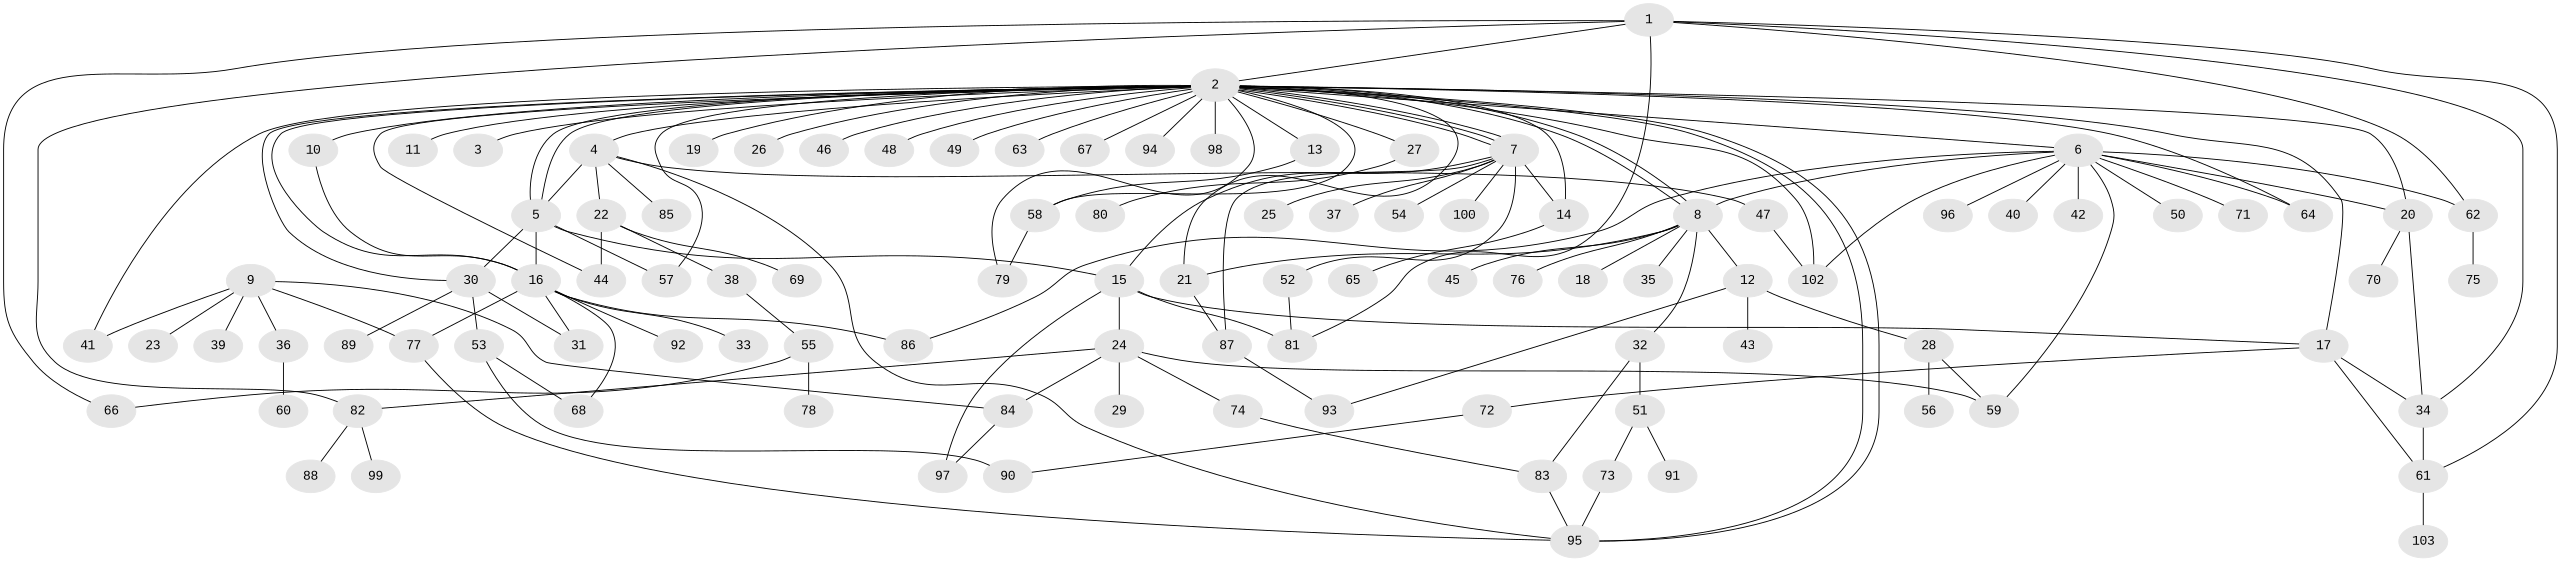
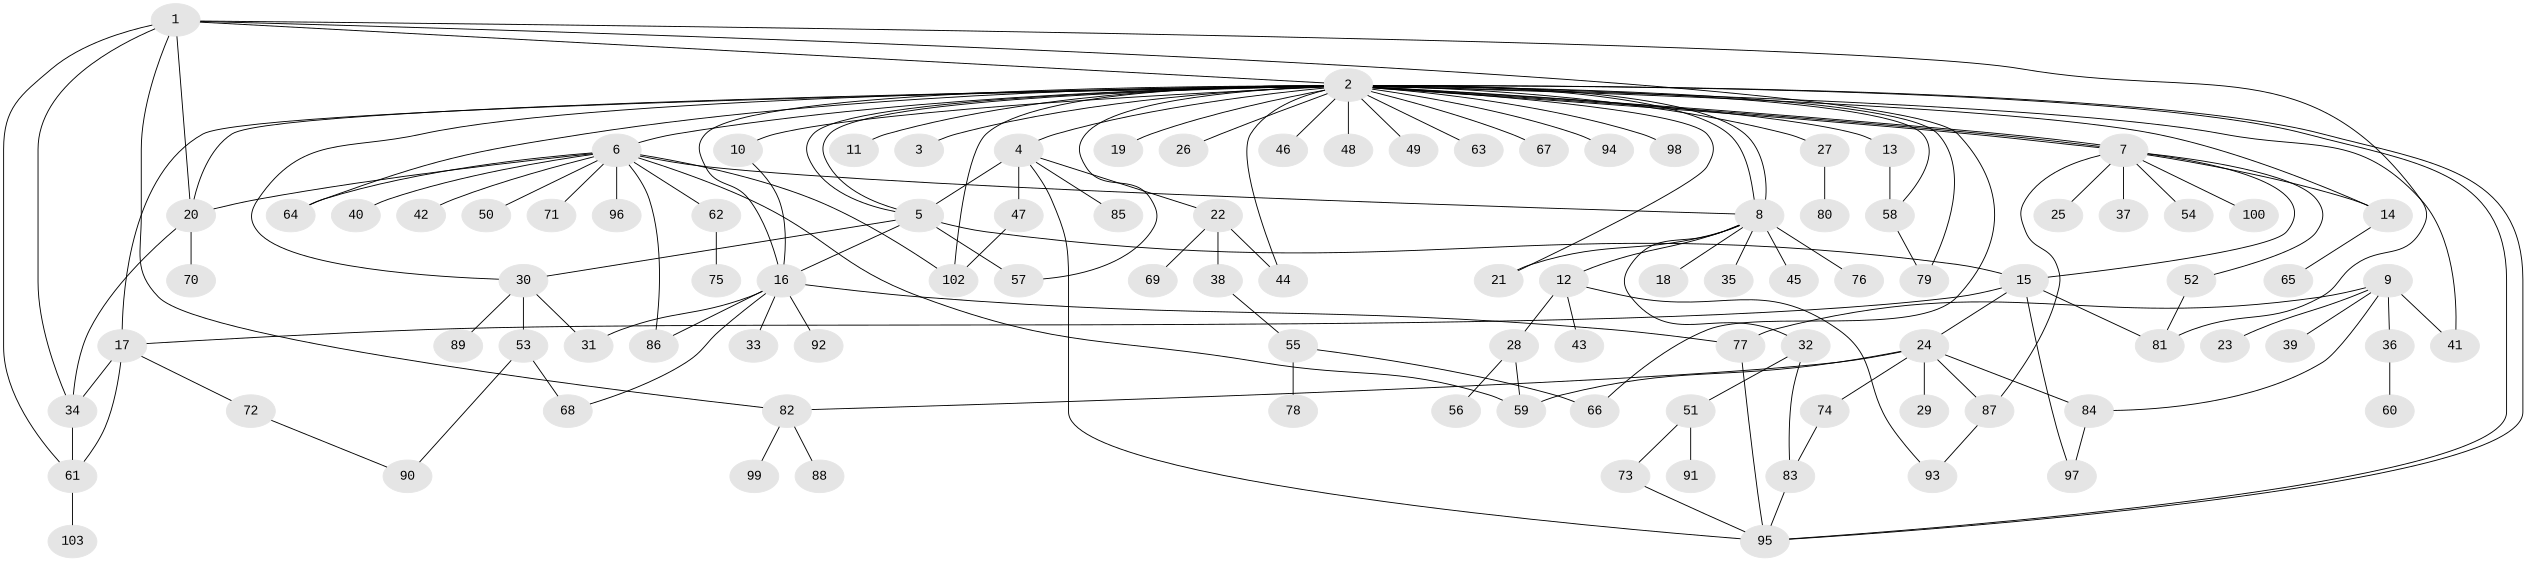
  graph {
    fontname="Liberation Mono"
    node [color=gray90 fontname="Liberation Mono" style=filled]
    edge [fontname="Liberation Mono"]
    1
    2
    34
    61
    62
    66
    81
    82
    3
    4
    5
    6
    7
    8
    10
    11
    13
    14
    16
    17
    19
    20
    21
    26
    27
    30
    41
    44
    46
    48
    49
    57
    58
    63
    64
    67
    79
    94
    95
    98
    102
    103
    75
    88
    99
    22
    47
    85
    15
    40
    42
    50
    59
    71
    86
    96
    25
    37
    52
    54
    87
    100
    12
    18
    32
    35
    45
    76
    65
    77
    31
    33
    68
    92
    72
    70
    80
    53
    89
    38
    69
    24
    97
    9
    23
    36
    39
    84
    93
    28
    43
    51
    83
    60
    56
    29
    74
    90
    55
    73
    91
    78
    1 -- 2
    1 -- 34
    1 -- 61
-   1 -- 62
+   1 -- 20
    1 -- 66
    1 -- 81
    1 -- 82
    2 -- 3
    2 -- 4
    2 -- 5
    2 -- 5
    2 -- 6
    2 -- 7
    2 -- 7
    2 -- 7
    2 -- 8
    2 -- 8
    2 -- 10
    2 -- 11
    2 -- 13
    2 -- 14
    2 -- 16
    2 -- 17
    2 -- 19
    2 -- 20
    2 -- 21
    2 -- 26
    2 -- 27
    2 -- 30
    2 -- 41
    2 -- 44
    2 -- 46
    2 -- 48
    2 -- 49
    2 -- 57
    2 -- 58
    2 -- 63
    2 -- 64
    2 -- 67
    2 -- 79
    2 -- 94
    2 -- 95
    2 -- 95
    2 -- 98
    2 -- 102
    34 -- 61
    61 -- 103
    62 -- 75
    82 -- 88
    82 -- 99
    4 -- 5
    4 -- 95
    4 -- 22
    4 -- 47
    4 -- 85
    5 -- 16
    5 -- 30
    5 -- 57
    5 -- 15
    6 -- 62
    6 -- 8
    6 -- 20
    6 -- 64
    6 -- 102
    6 -- 40
    6 -- 42
    6 -- 50
    6 -- 59
    6 -- 71
    6 -- 86
    6 -- 96
    7 -- 14
    7 -- 15
    7 -- 25
    7 -- 37
    7 -- 52
    7 -- 54
    7 -- 87
    7 -- 100
    8 -- 21
    8 -- 12
    8 -- 18
    8 -- 32
    8 -- 35
    8 -- 45
    8 -- 76
    10 -- 16
    13 -- 58
    14 -- 65
    16 -- 86
    16 -- 77
    16 -- 31
    16 -- 33
    16 -- 68
    16 -- 92
    17 -- 34
    17 -- 61
    17 -- 72
    20 -- 34
    20 -- 70
-   21 -- 87
+   24 -- 87
    27 -- 80
    30 -- 31
    30 -- 53
    30 -- 89
    58 -- 79
    22 -- 44
    22 -- 38
    22 -- 69
    47 -- 102
    15 -- 81
    15 -- 17
    15 -- 24
    15 -- 97
    52 -- 81
    87 -- 93
    12 -- 93
    12 -- 28
    12 -- 43
    32 -- 51
    32 -- 83
    77 -- 95
    72 -- 90
    53 -- 68
    53 -- 90
    38 -- 55
    24 -- 82
    24 -- 59
    24 -- 84
    24 -- 29
    24 -- 74
    9 -- 41
    9 -- 77
    9 -- 23
    9 -- 36
    9 -- 39
    9 -- 84
    36 -- 60
    84 -- 97
    28 -- 59
    28 -- 56
    51 -- 73
    51 -- 91
    83 -- 95
    74 -- 83
    55 -- 66
    55 -- 78
    73 -- 95
  }
